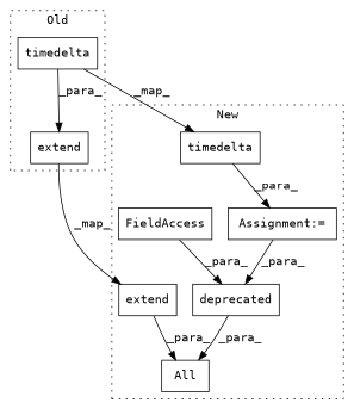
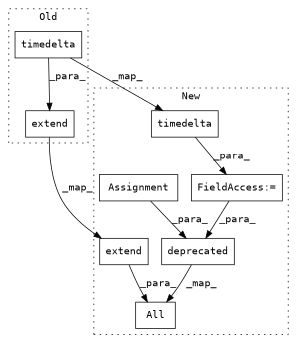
  digraph {
    fontname="DejaVu Sans Mono"
    node [a=32 fontname="DejaVu Sans Mono" l="10,1" shape=box]
    edge [fontname="DejaVu Sans Mono"]
    n1 [label=timedelta s="1377,1390"]
    n2 [l="7,1" label=extend s="1079,1796"]
    n3 [label=timedelta s="943,956"]
-   n4 [a=7 l=1 label="Assignment:=" s=942]
+   n4 [a=7 l=1 label="FieldAccess:=" s=942]
    n5 [l="4,1" label=All s="1225,2096"]
    n6 [l="11,1" label=deprecated s="1989,2095"]
-   n7 [a=22 l=13 label=FieldAccess s=1949]
+   n7 [a=22 l=13 label=Assignment s=1949]
    n8 [l="7,1" label=extend s="1245,1947"]
    subgraph cluster_1 {
      label=Old
      style=dotted
      n1
      n2
    }
    subgraph cluster_2 {
      label=New
      style=dotted
      n3
      n4
      n5
      n6
      n7
      n8
    }
    n1 -> n2 [label=_para_]
    n1 -> n3 [label=_map_]
    n2 -> n8 [label=_map_]
    n3 -> n4 [label=_para_]
    n4 -> n6 [label=_para_]
-   n6 -> n5 [label=_para_]
+   n6 -> n5 [label=_map_]
    n7 -> n6 [label=_para_]
    n8 -> n5 [label=_para_]
  }
